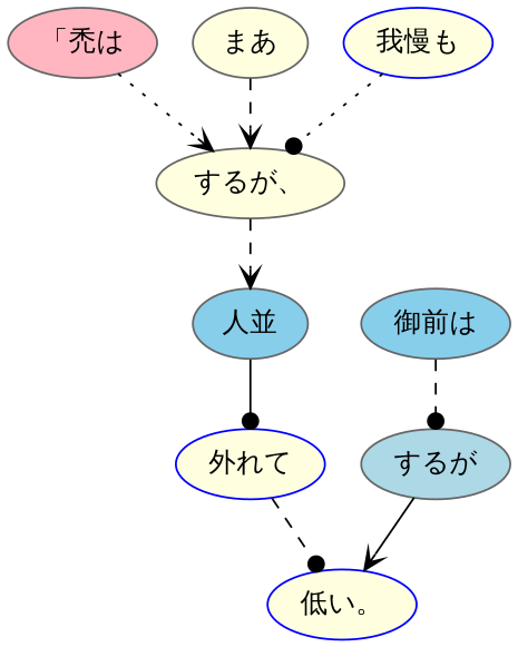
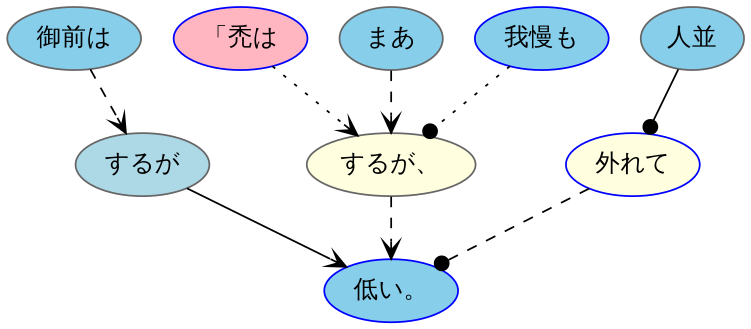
  digraph {
    fontname="IBM Plex Mono"
    node [color=gray40 fillcolor=lightyellow fontname="IBM Plex Mono" style=filled]
    edge [arrowhead=vee fontname="IBM Plex Mono" style=dashed]
-   n1 [fillcolor=lightpink label="「禿は"]
+   n1 [color=blue fillcolor=lightpink label="「禿は"]
    n2 [label="するが、"]
-   n3 [color=blue label="低い。"]
-   n4 [label="まあ"]
-   n5 [color=blue label="我慢も"]
+   n3 [color=blue fillcolor=skyblue label="低い。"]
+   n4 [fillcolor=skyblue label="まあ"]
+   n5 [color=blue fillcolor=skyblue label="我慢も"]
    n6 [fillcolor=skyblue label="御前は"]
    n7 [fillcolor=lightblue label="するが"]
    n8 [fillcolor=skyblue label="人並"]
    n9 [color=blue label="外れて"]
    n1 -> n2 [style=dotted]
-   n2 -> n8
+   n2 -> n3
    n4 -> n2
    n5 -> n2 [arrowhead=dot style=dotted]
-   n6 -> n7 [arrowhead=dot]
+   n6 -> n7
    n7 -> n3 [style=solid]
    n8 -> n9 [arrowhead=dot style=solid]
    n9 -> n3 [arrowhead=dot]
  }
